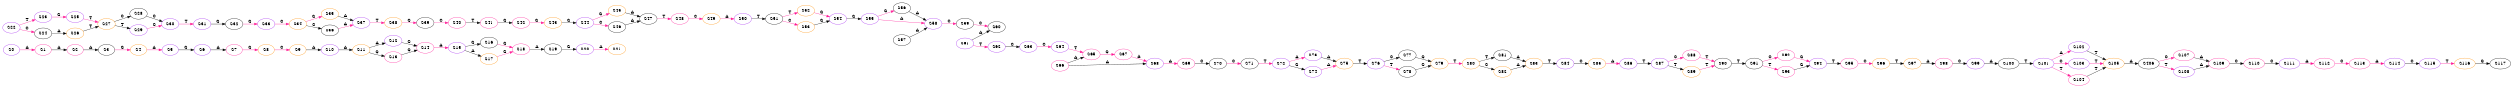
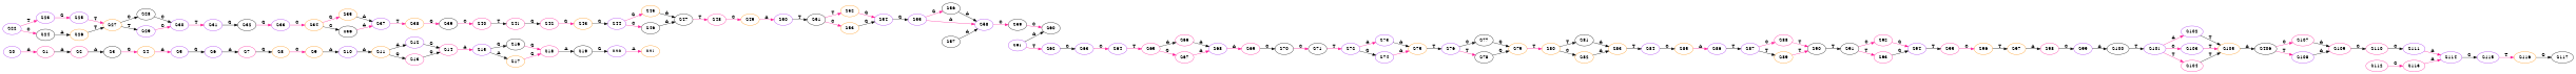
  strict digraph {
    rankdir=LR
    node [color=purple]
    edge [color=black]
    S1 [color=deeppink]
    S0
    S2 [color=deeppink]
    S3 [color=black]
    S4 [color=darkorange]
    S5
    S6
    S7 [color=deeppink]
    S8 [color=darkorange]
    S9 [color=darkorange]
    S10
    S11 [color=darkorange]
    S12
    S13 [color=deeppink]
    S14 [color=deeppink]
    S15
    S16 [color=black]
    S17 [color=darkorange]
    S18 [color=deeppink]
    S19 [color=black]
    S20
    S21 [color=darkorange]
    S22
    S23
    S24 [color=black]
    S25
    S26 [color=darkorange]
    S27 [color=darkorange]
    S28 [color=black]
    S29
    S30
    S31
    S32 [color=black]
    S33
    S34 [color=darkorange]
    S35 [color=darkorange]
    S36 [color=black]
    S37
    S38 [color=darkorange]
    S39 [color=black]
    S40 [color=deeppink]
    S41 [color=deeppink]
    S42 [color=deeppink]
    S43 [color=darkorange]
    S44
    S45 [color=darkorange]
    S46 [color=black]
    S47 [color=black]
    S48 [color=deeppink]
    S49 [color=darkorange]
    S50
    S51 [color=black]
    S52 [color=darkorange]
    S53 [color=darkorange]
    S54
    S55
    S56 [color=black]
    S58
    S57 [color=black]
    S59 [color=black]
    S60 [color=black]
    S61
    S62
    S63
    S64
    S65 [color=deeppink]
    S66 [color=deeppink]
    S67 [color=deeppink]
    S68
    S69 [color=deeppink]
    S70 [color=black]
    S71 [color=black]
    S72
    S73
    S74
    S75 [color=darkorange]
    S76
    S77 [color=black]
    S78 [color=black]
    S79 [color=darkorange]
    S80 [color=darkorange]
    S81 [color=black]
    S82 [color=darkorange]
    S83 [color=darkorange]
    S84
    S85 [color=darkorange]
    S86
    S87
    S88 [color=deeppink]
    S89 [color=darkorange]
    S90 [color=black]
    S91 [color=black]
    S92 [color=deeppink]
    S93 [color=deeppink]
    S94
    S95 [color=deeppink]
    S96 [color=darkorange]
    S97 [color=darkorange]
    S98 [color=deeppink]
    S99
    S100 [color=black]
    S101
    S102
    S103
    S104 [color=deeppink]
    S105 [color=darkorange]
    n107 [color=black label=S406]
    S107 [color=deeppink]
    S108
    S109 [color=deeppink]
    S110 [color=deeppink]
    S111
    S112 [color=deeppink]
    S113 [color=deeppink]
    S114
    S115
    S116 [color=darkorange]
    S117 [color=black]
    S1 -> S2 [label=A]
    S0 -> S1 [color=deeppink label=A]
    S2 -> S3 [label=A]
    S3 -> S4 [color=deeppink label=G]
    S4 -> S5 [color=deeppink label=A]
    S5 -> S6 [label=G]
    S6 -> S7 [label=A]
-   S7 -> S8 [color=deeppink label=G]
+   S7 -> S8 [label=G]
    S8 -> S9 [color=deeppink label=C]
    S9 -> S10 [label=A]
    S10 -> S11 [label=A]
    S11 -> S12 [label=A]
    S11 -> S13 [label=G]
    S12 -> S14 [label=G]
    S13 -> S14 [label=G]
    S14 -> S15 [color=deeppink label=A]
    S15 -> S16 [label=G]
    S15 -> S17 [label=A]
    S16 -> S18 [color=deeppink label=G]
    S17 -> S18 [color=deeppink label=G]
    S18 -> S19 [label=A]
    S19 -> S20 [label=G]
    S20 -> S21 [color=deeppink label=A]
    S22 -> S23 [color=deeppink label=T]
    S22 -> S24 [color=deeppink label=C]
    S23 -> S25 [color=deeppink label=G]
    S24 -> S26 [label=A]
    S25 -> S27 [color=deeppink label=T]
    S26 -> S27 [label=T]
    S27 -> S28 [label=C]
    S27 -> S29 [label=T]
    S28 -> S30 [label=C]
    S29 -> S30 [color=deeppink label=C]
    S30 -> S31 [color=deeppink label=T]
    S31 -> S32 [label=G]
    S32 -> S33 [color=deeppink label=G]
    S33 -> S34 [color=deeppink label=C]
    S34 -> S35 [color=deeppink label=G]
    S34 -> S36 [label=C]
    S35 -> S37 [label=A]
    S36 -> S37 [color=deeppink label=A]
    S37 -> S38 [color=deeppink label=T]
    S38 -> S39 [color=deeppink label=G]
    S39 -> S40 [color=deeppink label=C]
    S40 -> S41 [label=T]
    S41 -> S42 [label=G]
    S42 -> S43 [color=deeppink label=G]
    S43 -> S44 [label=G]
    S44 -> S45 [color=deeppink label=G]
    S44 -> S46 [color=deeppink label=C]
    S45 -> S47 [label=A]
    S46 -> S47 [label=A]
    S47 -> S48 [color=deeppink label=T]
    S48 -> S49 [color=deeppink label=C]
    S49 -> S50 [color=deeppink label=A]
    S50 -> S51 [label=T]
    S51 -> S52 [color=deeppink label=T]
    S51 -> S53 [color=deeppink label=C]
    S52 -> S54 [color=deeppink label=G]
    S53 -> S54 [label=G]
    S54 -> S55 [label=G]
    S55 -> S56 [color=deeppink label=G]
    S55 -> S58 [color=deeppink label=A]
    S56 -> S58 [label=A]
    S58 -> S59 [color=deeppink label=C]
    S57 -> S58 [label=A]
    S59 -> S60 [color=deeppink label=C]
    S61 -> S60 [label=A]
    S61 -> S62 [color=deeppink label=T]
    S62 -> S63 [label=C]
    S63 -> S64 [color=deeppink label=C]
    S64 -> S65 [color=deeppink label=T]
-   S66 -> S65 [label=A]
+   S65 -> S66 [label=A]
    S65 -> S67 [color=deeppink label=G]
    S66 -> S68 [label=A]
    S67 -> S68 [color=deeppink label=A]
    S68 -> S69 [color=deeppink label=A]
    S69 -> S70 [label=C]
    S70 -> S71 [color=deeppink label=C]
    S71 -> S72 [color=deeppink label=T]
    S72 -> S73 [color=deeppink label=A]
    S72 -> S74 [label=G]
    S73 -> S75 [label=A]
    S74 -> S75 [color=deeppink label=A]
    S75 -> S76 [label=T]
    S76 -> S77 [label=C]
    S76 -> S78 [color=deeppink label=T]
    S77 -> S79 [label=G]
    S78 -> S79 [label=G]
    S79 -> S80 [color=deeppink label=T]
    S80 -> S81 [label=T]
    S80 -> S82 [label=C]
    S81 -> S83 [label=A]
    S82 -> S83 [label=A]
    S83 -> S84 [label=T]
    S84 -> S85 [label=C]
    S85 -> S86 [color=deeppink label=A]
    S86 -> S87 [label=T]
    S87 -> S88 [color=deeppink label=C]
    S87 -> S89 [label=T]
    S88 -> S90 [color=deeppink label=T]
    S89 -> S90 [color=deeppink label=T]
    S90 -> S91 [label=T]
    S91 -> S92 [color=deeppink label=C]
    S91 -> S93 [color=deeppink label=T]
    S92 -> S94 [color=deeppink label=G]
    S93 -> S94 [label=G]
    S94 -> S95 [label=T]
    S95 -> S96 [color=deeppink label=C]
    S96 -> S97 [label=T]
    S97 -> S98 [label=A]
    S98 -> S99 [label=C]
    S99 -> S100 [label=A]
    S100 -> S101 [label=T]
    S101 -> S102 [color=deeppink label=A]
    S101 -> S103 [color=deeppink label=C]
    S101 -> S104 [color=deeppink label=T]
    S102 -> S105 [label=T]
    S103 -> S105 [color=deeppink label=T]
    S104 -> S105 [label=T]
    S105 -> n107 [label=A]
    n107 -> S107 [color=deeppink label=C]
    n107 -> S108 [color=deeppink label=T]
    S107 -> S109 [label=A]
    S108 -> S109 [label=A]
    S109 -> S110 [label=C]
    S110 -> S111 [label=C]
-   S111 -> S112 [color=deeppink label=A]
+   S111 -> S114 [color=deeppink label=A]
    S112 -> S113 [color=deeppink label=C]
    S113 -> S114 [color=deeppink label=A]
    S114 -> S115 [label=C]
    S115 -> S116 [color=deeppink label=T]
    S116 -> S117 [label=G]
  }
